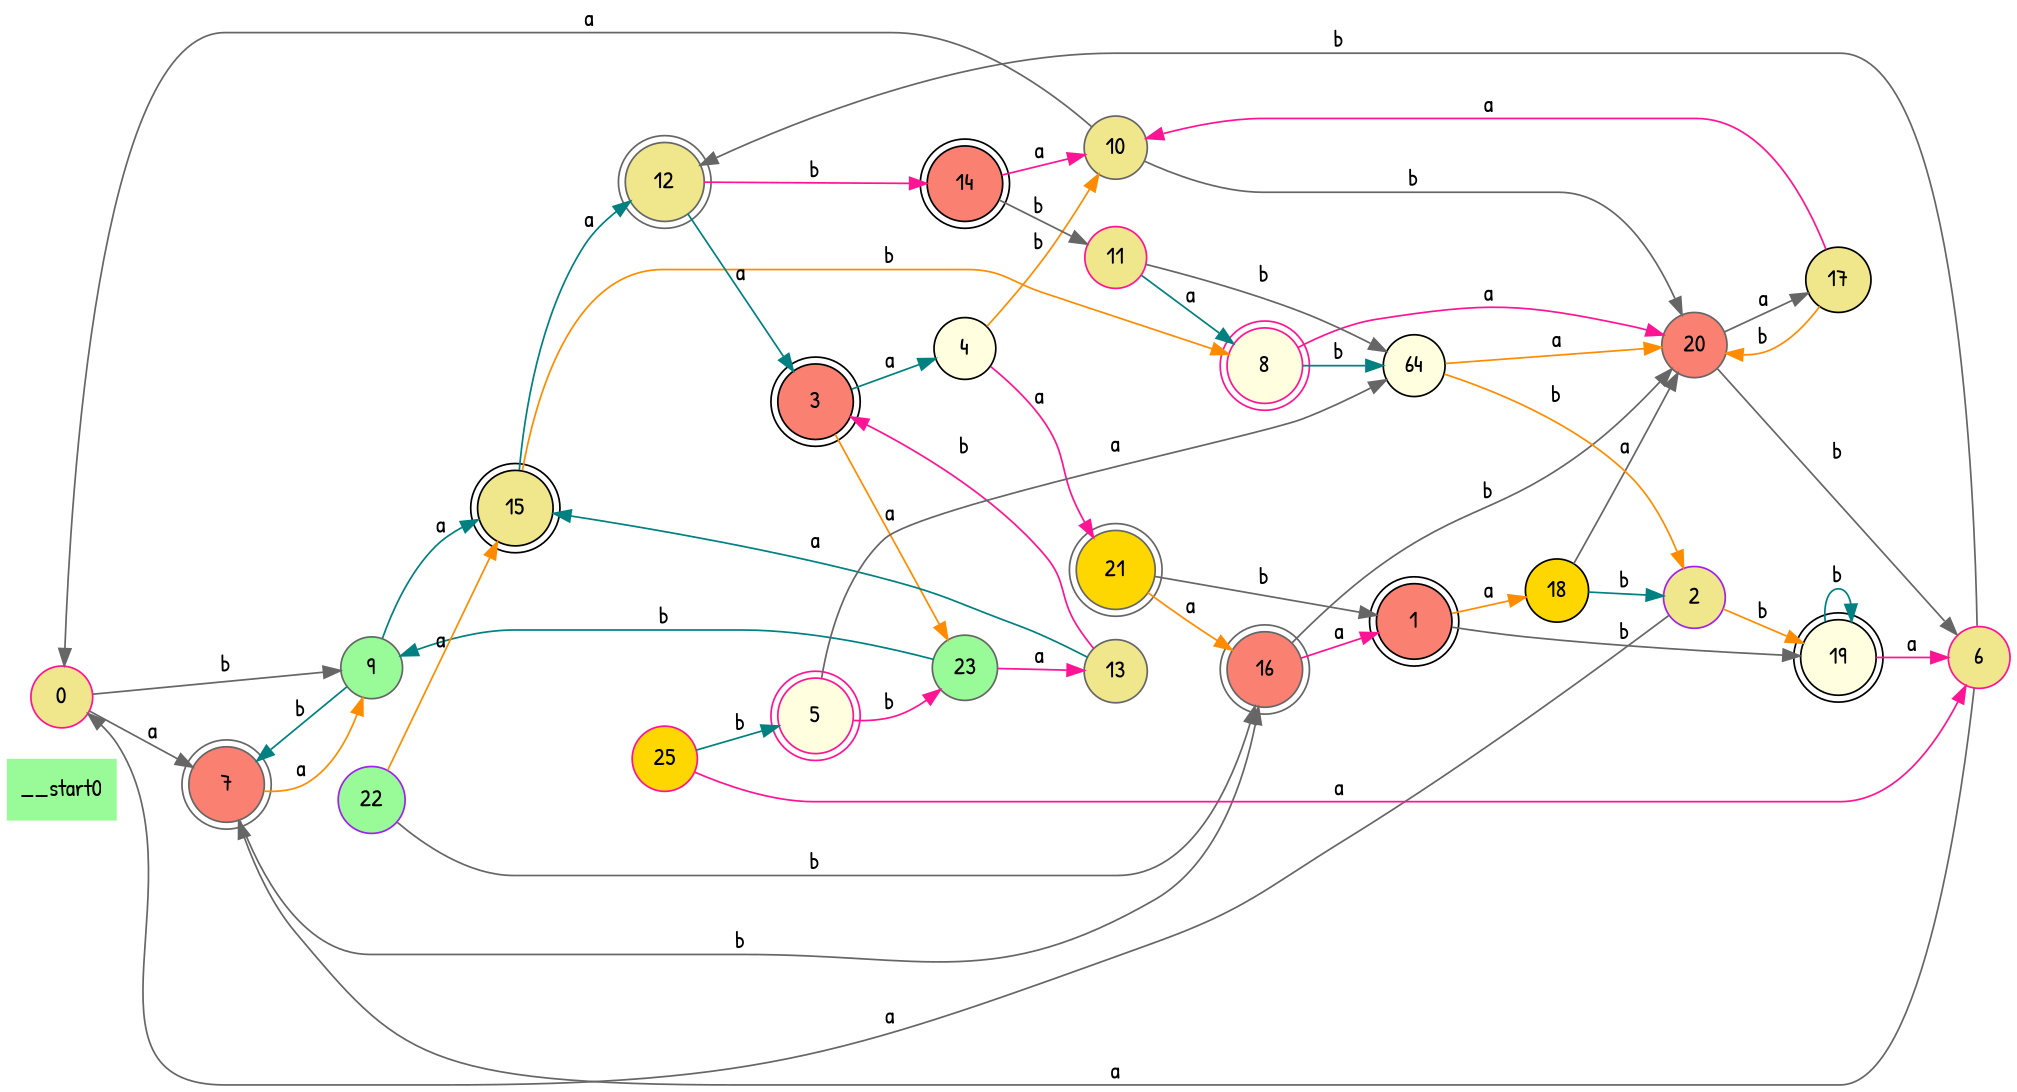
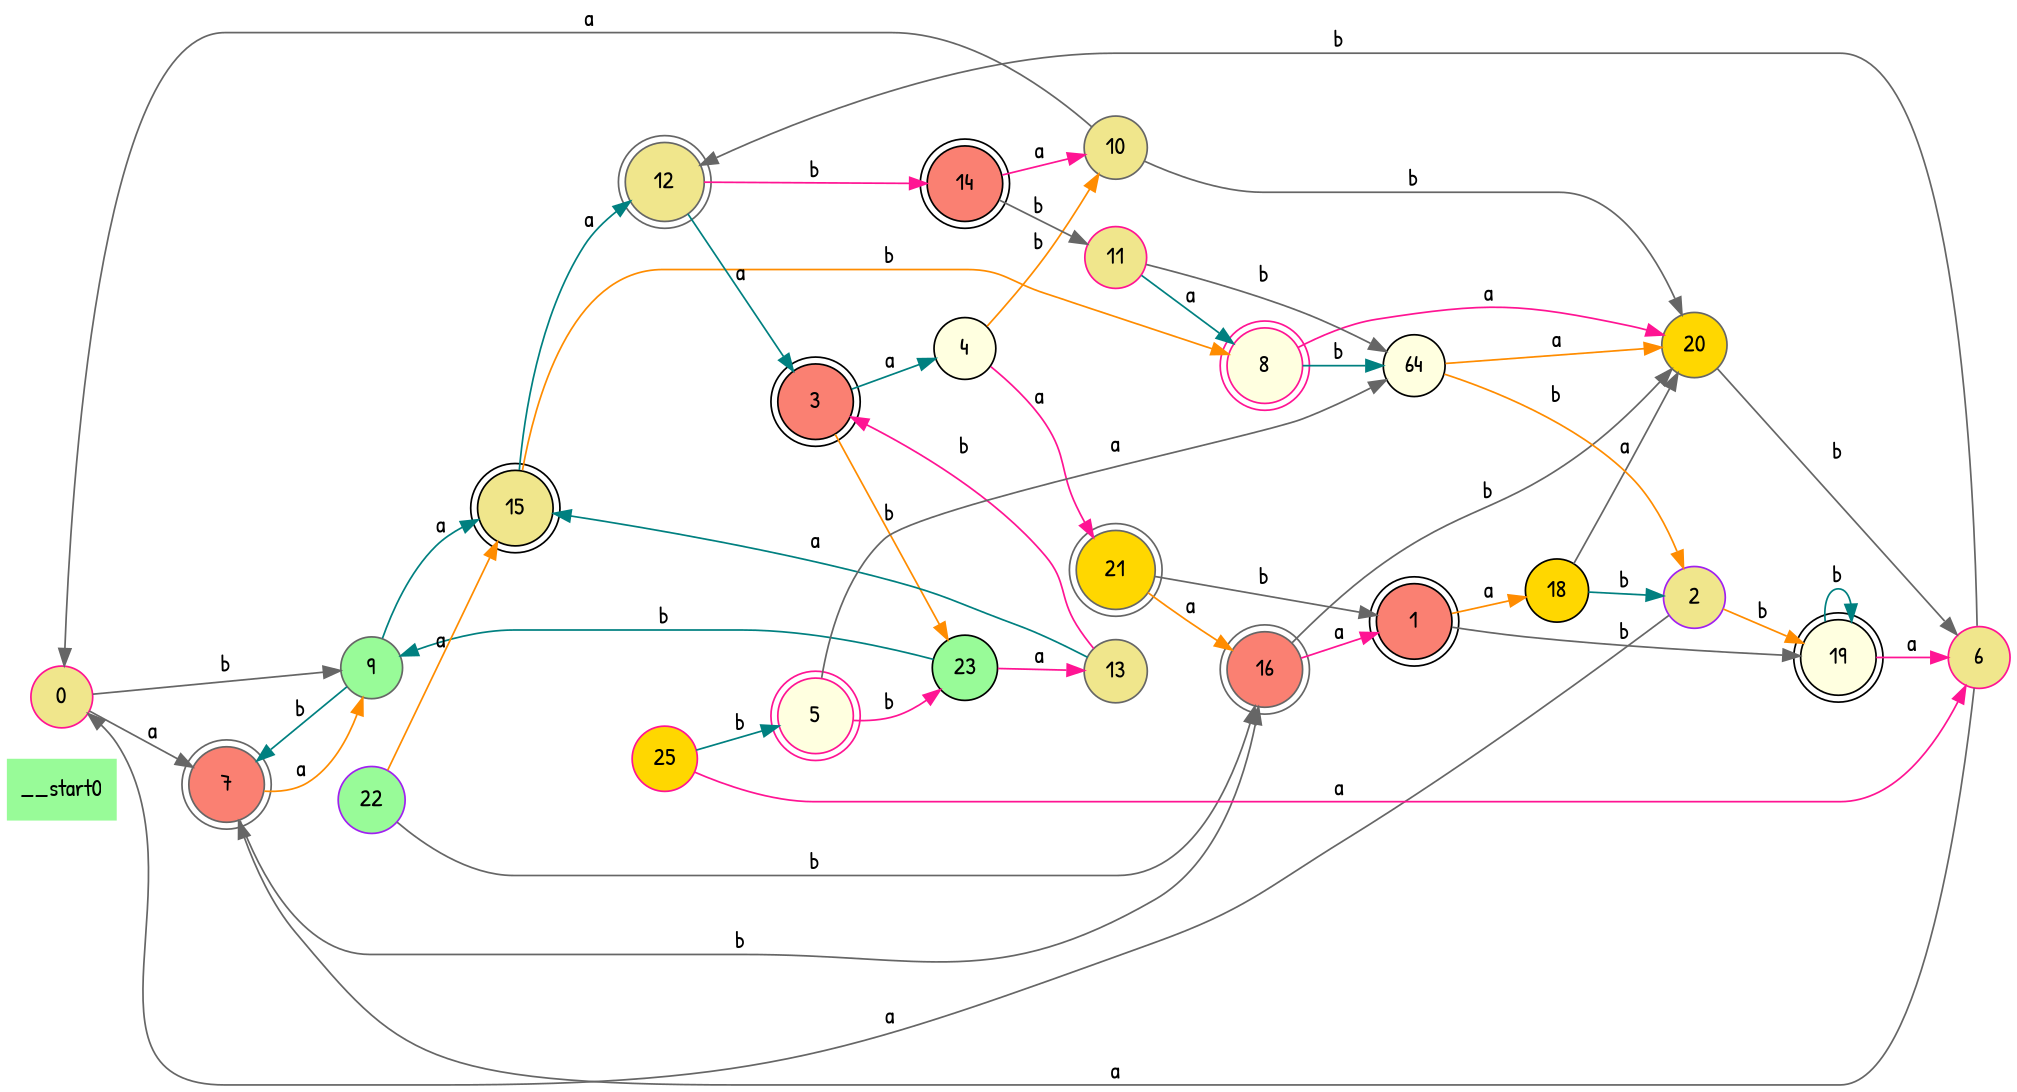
  digraph {
    fontname="Patrick Hand"
    rankdir=LR
    node [color=black fillcolor=khaki fontname="Patrick Hand" shape=circle style=filled]
    edge [color=gray40 fontname="Patrick Hand"]
    __start0 [color=deeppink fillcolor=palegreen shape=none]
    n2 [color=deeppink label=0]
    n3 [color=gray40 fillcolor=salmon label=7 shape=doublecircle style="rounded,filled"]
    n4 [color=gray40 fillcolor=palegreen label=9]
    n5 [color=gray40 fillcolor=salmon label=16 shape=doublecircle style="rounded,filled"]
    n6 [label=15 shape=doublecircle style="rounded,filled"]
    n7 [fillcolor=salmon label=1 shape=doublecircle style="rounded,filled"]
    n8 [fillcolor=gold label=18]
    n9 [fillcolor=lightyellow label=19 shape=doublecircle style="rounded,filled"]
    n10 [color=purple label=2]
-   n11 [color=gray40 fillcolor=salmon label=20]
+   n11 [color=gray40 fillcolor=gold label=20]
    n12 [color=deeppink label=6]
    n13 [fillcolor=salmon label=3 shape=doublecircle style="rounded,filled"]
    n14 [fillcolor=lightyellow label=4]
-   n15 [color=gray40 fillcolor=palegreen label=23]
+   n15 [fillcolor=palegreen label=23]
    n16 [color=gray40 label=10]
    n17 [color=gray40 fillcolor=gold label=21 shape=doublecircle style="rounded,filled"]
    n18 [color=gray40 label=13]
    n19 [color=deeppink fillcolor=lightyellow label=5 shape=doublecircle style="rounded,filled"]
    n20 [fillcolor=lightyellow label=64]
    n21 [color=gray40 label=12 shape=doublecircle style="rounded,filled"]
    n22 [fillcolor=salmon label=14 shape=doublecircle style="rounded,filled"]
    n23 [color=deeppink fillcolor=lightyellow label=8 shape=doublecircle style="rounded,filled"]
-   n24 [label=17]
    n25 [color=deeppink label=11]
    n26 [color=purple fillcolor=palegreen label=22]
    n27 [color=deeppink fillcolor=gold label=25]
    n2 -> n3 [label=a]
    n2 -> n4 [label=b]
    n3 -> n4 [color=darkorange label=a]
    n3 -> n5 [label=b]
    n4 -> n3 [color=teal label=b]
    n4 -> n6 [color=teal label=a]
    n5 -> n7 [color=deeppink label=a]
    n5 -> n11 [label=b]
    n6 -> n21 [color=teal label=a]
    n6 -> n23 [color=darkorange label=b]
    n7 -> n8 [color=darkorange label=a]
    n7 -> n9 [label=b]
    n8 -> n10 [color=teal label=b]
    n8 -> n11 [label=a]
    n9 -> n9 [color=teal label=b]
    n9 -> n12 [color=deeppink label=a]
    n10 -> n2 [label=a]
    n10 -> n9 [color=darkorange label=b]
    n11 -> n12 [label=b]
-   n11 -> n24 [label=a]
    n12 -> n3 [label=a]
    n12 -> n21 [label=b]
    n13 -> n14 [color=teal label=a]
-   n13 -> n15 [color=darkorange label=a]
+   n13 -> n15 [color=darkorange label=b]
    n14 -> n16 [color=darkorange label=b]
    n14 -> n17 [color=deeppink label=a]
    n15 -> n4 [color=teal label=b]
    n15 -> n18 [color=deeppink label=a]
    n16 -> n2 [label=a]
    n16 -> n11 [label=b]
    n17 -> n5 [color=darkorange label=a]
    n17 -> n7 [label=b]
    n18 -> n6 [color=teal label=a]
    n18 -> n13 [color=deeppink label=b]
    n19 -> n15 [color=deeppink label=b]
    n19 -> n20 [label=a]
    n20 -> n10 [color=darkorange label=b]
    n20 -> n11 [color=darkorange label=a]
    n21 -> n13 [color=teal label=a]
    n21 -> n22 [color=deeppink label=b]
    n22 -> n16 [color=deeppink label=a]
    n22 -> n25 [label=b]
    n23 -> n11 [color=deeppink label=a]
    n23 -> n20 [color=teal label=b]
-   n24 -> n11 [color=darkorange label=b]
-   n24 -> n16 [color=deeppink label=a]
    n25 -> n20 [label=b]
    n25 -> n23 [color=teal label=a]
    n26 -> n5 [label=b]
    n26 -> n6 [color=darkorange label=a]
    n27 -> n12 [color=deeppink label=a]
    n27 -> n19 [color=teal label=b]
  }
